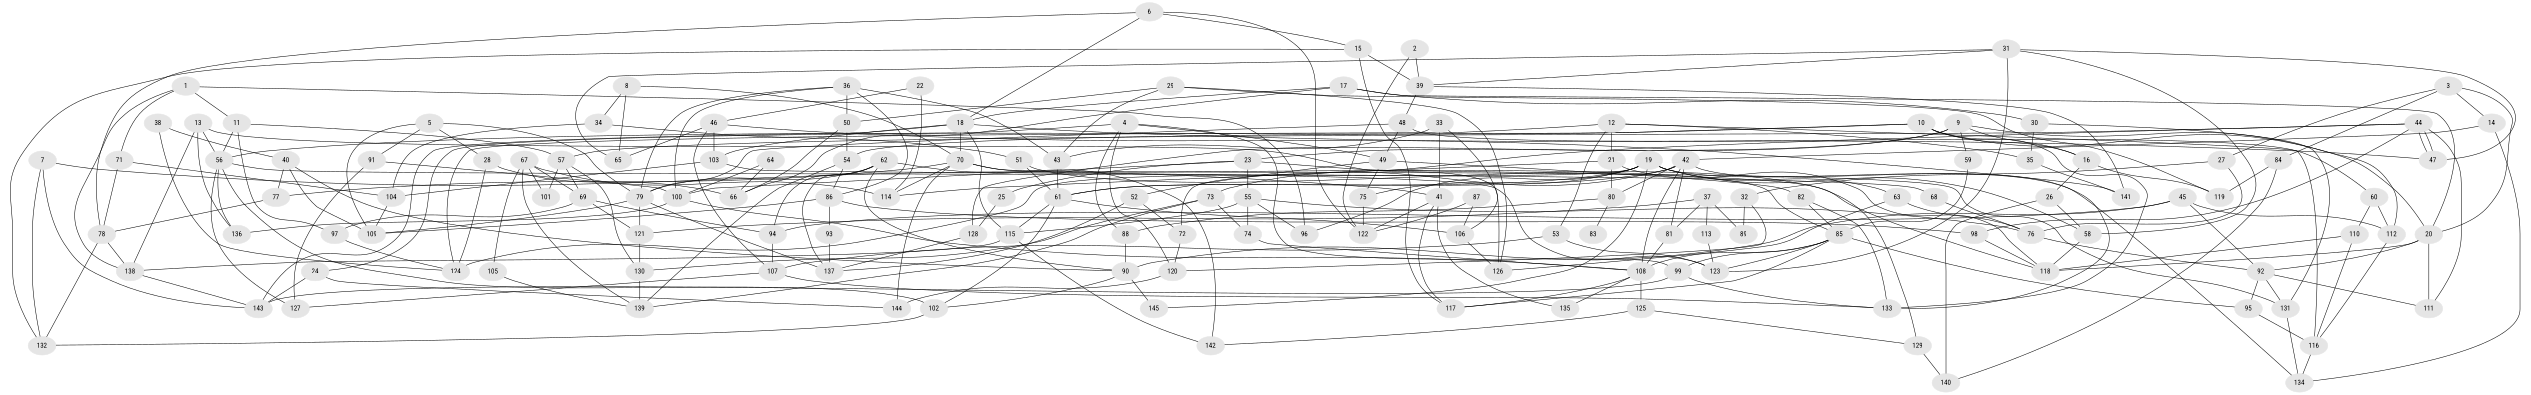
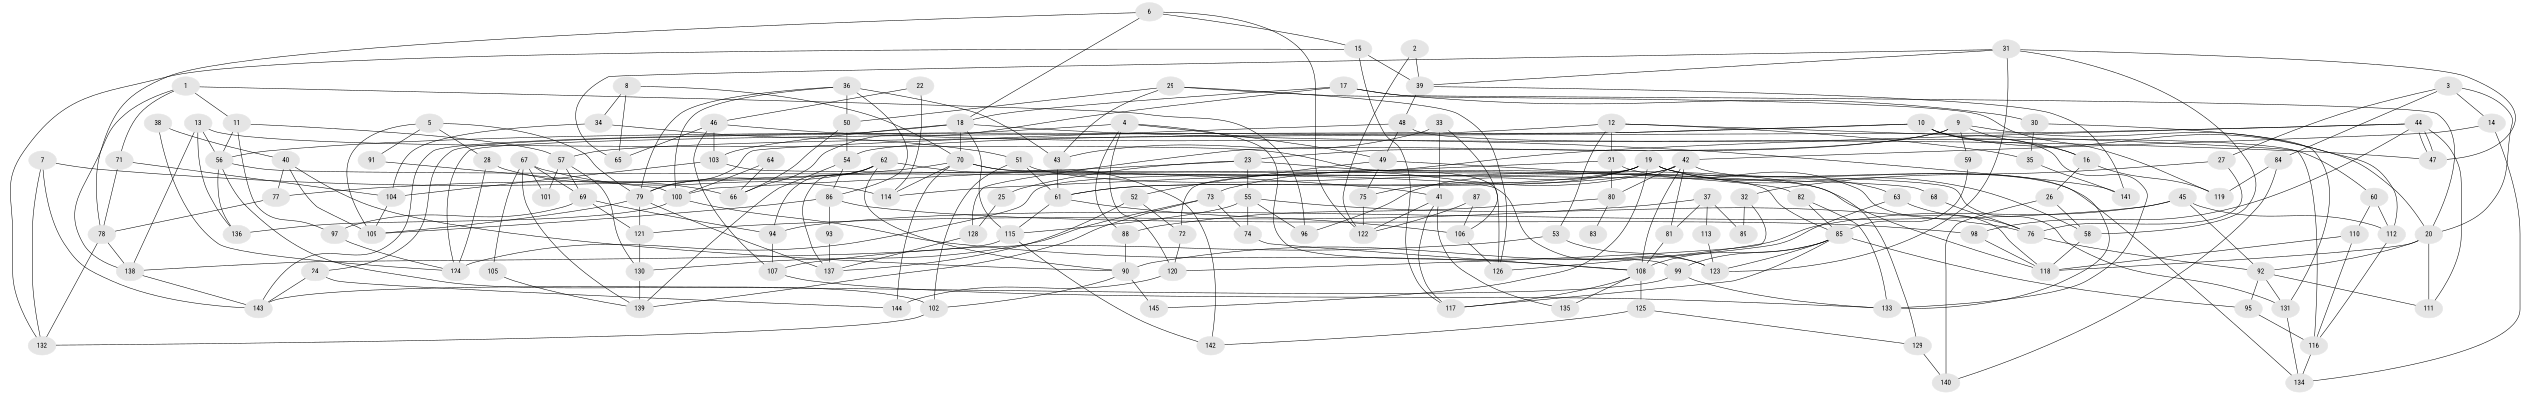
  graph {
    fontname="Roboto Condensed"
    node [color=gray90 fontname="Roboto Condensed" style=filled]
    edge [fontname="Roboto Condensed"]
    1
    11
    71
    96
    138
    56
    57
    97
    78
    104
    143
    2
    39
    122
    141
    48
    3
    14
    20
    27
    84
    42
    134
    92
    111
    118
    32
    76
    119
    140
    4
    24
    49
    88
    99
    120
    144
    75
    52
    82
    90
    133
    5
    28
    79
    91
    109
    124
    66
    121
    137
    100
-   127
    6
    15
    18
    132
    117
    70
    47
    103
    115
    7
    41
    135
    8
    34
    65
    51
    114
    131
    77
    85
    9
    16
    23
    59
    112
    128
    26
    25
    55
    129
    116
    10
    54
    86
    139
    136
    68
    102
    69
    101
    130
    12
    21
    35
    53
    80
    123
    107
    13
    126
    61
    81
    73
    108
    58
    17
    30
    142
    19
    63
    145
    106
    95
    83
    22
    46
    74
    89
    29
    50
    43
    40
    31
    33
    36
    98
    93
    37
    113
    38
    60
    125
    44
    72
    45
    94
    110
    62
    64
    67
    105
    87
    1 -- 11
    1 -- 71
    1 -- 96
    1 -- 138
    11 -- 56
    11 -- 57
    11 -- 97
    71 -- 78
    71 -- 104
    138 -- 143
-   56 -- 127
    56 -- 136
    56 -- 68
    56 -- 102
    57 -- 69
    57 -- 101
    57 -- 130
    97 -- 124
    78 -- 138
    78 -- 132
    104 -- 109
    2 -- 39
    2 -- 122
    39 -- 141
    39 -- 48
    48 -- 49
    48 -- 79
    48 -- 60
    3 -- 14
    3 -- 20
    3 -- 27
    3 -- 84
    14 -- 42
    14 -- 134
    20 -- 92
    20 -- 111
    20 -- 118
    27 -- 32
    27 -- 76
    84 -- 119
    84 -- 140
    42 -- 133
    42 -- 80
    42 -- 61
    42 -- 81
    42 -- 73
    42 -- 108
    92 -- 111
    92 -- 131
    92 -- 95
    32 -- 120
    32 -- 89
    76 -- 92
    4 -- 24
    4 -- 49
    4 -- 88
    4 -- 99
    4 -- 120
    24 -- 143
    24 -- 144
    49 -- 75
    49 -- 52
    49 -- 82
    88 -- 90
    99 -- 143
    99 -- 133
    120 -- 144
    75 -- 122
    52 -- 137
    52 -- 72
    82 -- 133
    82 -- 85
    90 -- 102
    90 -- 145
    5 -- 28
    5 -- 79
    5 -- 91
    5 -- 109
    28 -- 124
    28 -- 66
    79 -- 109
    79 -- 121
    79 -- 137
    91 -- 100
-   91 -- 127
    121 -- 130
    100 -- 136
    100 -- 108
    6 -- 78
    6 -- 122
    6 -- 15
    6 -- 18
    15 -- 39
    15 -- 132
    15 -- 117
    18 -- 143
    18 -- 70
    18 -- 47
    18 -- 103
    18 -- 115
    70 -- 144
    70 -- 114
    70 -- 131
    70 -- 77
    70 -- 85
    103 -- 104
    103 -- 123
    115 -- 138
    115 -- 142
    7 -- 143
    7 -- 132
    7 -- 41
    41 -- 122
    41 -- 117
    41 -- 135
    8 -- 70
    8 -- 34
    8 -- 65
    34 -- 104
    34 -- 51
    51 -- 118
    51 -- 61
    131 -- 134
    77 -- 78
    85 -- 99
    85 -- 117
    85 -- 123
    85 -- 108
    85 -- 95
    9 -- 16
    9 -- 23
    9 -- 59
    9 -- 112
    9 -- 128
    16 -- 119
    16 -- 26
    23 -- 100
    23 -- 25
    23 -- 55
    23 -- 129
    59 -- 85
    112 -- 116
    128 -- 137
    26 -- 140
    26 -- 58
    25 -- 128
    55 -- 96
    55 -- 76
    55 -- 115
    55 -- 74
    129 -- 140
    116 -- 134
    10 -- 56
    10 -- 20
    10 -- 133
    10 -- 16
    10 -- 54
    54 -- 86
    54 -- 139
    86 -- 109
    86 -- 98
    86 -- 93
    68 -- 76
    102 -- 132
    69 -- 97
    69 -- 121
    69 -- 94
    130 -- 139
    12 -- 124
    12 -- 116
    12 -- 21
    12 -- 35
    12 -- 53
    21 -- 118
    21 -- 114
    21 -- 80
    35 -- 141
    53 -- 123
    53 -- 107
    80 -- 88
    80 -- 83
    107 -- 133
-   107 -- 127
    13 -- 138
    13 -- 56
    13 -- 136
    13 -- 126
    61 -- 115
-   61 -- 102
+   51 -- 102
    61 -- 106
    81 -- 108
    73 -- 139
    73 -- 130
    73 -- 74
    108 -- 117
    108 -- 135
    108 -- 125
    58 -- 118
    17 -- 20
    17 -- 66
    17 -- 18
    17 -- 30
    30 -- 131
    30 -- 35
    19 -- 96
    19 -- 134
    19 -- 75
    19 -- 124
    19 -- 61
    19 -- 58
    19 -- 63
    19 -- 145
    63 -- 76
    63 -- 126
    106 -- 126
    95 -- 116
    22 -- 114
    22 -- 46
    46 -- 141
    46 -- 103
    46 -- 65
    46 -- 107
    74 -- 108
    29 -- 119
    29 -- 126
    29 -- 50
    29 -- 43
    50 -- 66
    50 -- 54
    43 -- 61
    40 -- 90
    40 -- 109
    40 -- 77
    31 -- 39
    31 -- 47
    31 -- 65
    31 -- 123
    31 -- 58
    33 -- 41
    33 -- 106
    33 -- 43
    36 -- 79
    36 -- 100
    36 -- 86
    36 -- 50
    36 -- 43
    98 -- 118
    93 -- 137
    37 -- 121
    37 -- 81
    37 -- 89
    37 -- 113
    113 -- 123
    38 -- 124
    38 -- 40
    60 -- 112
    60 -- 110
    125 -- 129
    125 -- 142
    44 -- 57
    44 -- 111
    44 -- 47
    44 -- 47
    44 -- 98
    44 -- 72
    72 -- 120
    45 -- 92
    45 -- 90
    45 -- 112
    45 -- 94
    94 -- 107
    110 -- 118
    110 -- 116
    62 -- 90
    62 -- 79
    62 -- 137
    62 -- 142
    62 -- 94
    64 -- 66
    64 -- 100
    67 -- 114
    67 -- 139
    67 -- 69
    67 -- 101
    67 -- 105
    105 -- 139
    87 -- 122
    87 -- 106
  }
